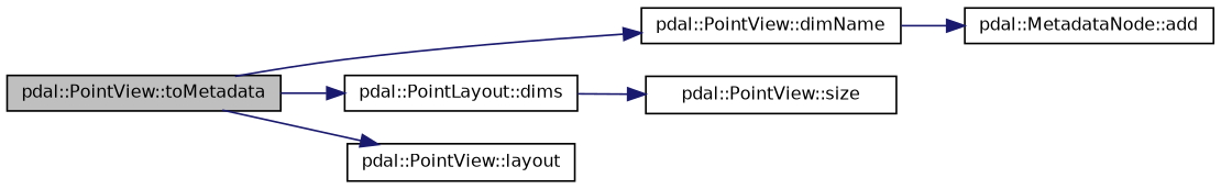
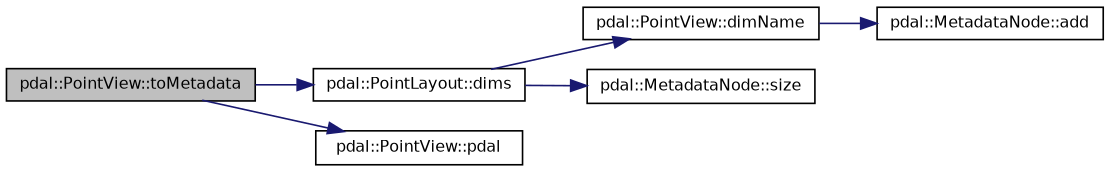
  digraph {
    rankdir=LR
    node [color=black fillcolor=white fontname=Helvetica fontsize=10 shape=record style=filled]
    edge [color=midnightblue fontname=Helvetica fontsize=10 labelfontname=Helvetica labelfontsize=10 style=solid]
    n1 [fillcolor=grey75 fontcolor=black height=0.2 label="pdal::PointView::toMetadata" width=0.4]
    n2 [height=0.2 label="pdal::PointView::dimName" width=0.4]
    n3 [height=0.2 label="pdal::PointLayout::dims" width=0.4]
-   n4 [height=0.2 label="pdal::PointView::layout" width=0.4]
+   n4 [height=0.2 label="pdal::PointView::pdal" width=0.4]
    n5 [height=0.2 label="pdal::MetadataNode::add" width=0.4]
-   n6 [height=0.2 label="pdal::PointView::size" width=0.4]
-   n1 -> n2
+   n6 [height=0.2 label="pdal::MetadataNode::size" width=0.4]
+   n3 -> n2
    n1 -> n3
    n1 -> n4
    n2 -> n5
    n3 -> n6
  }
